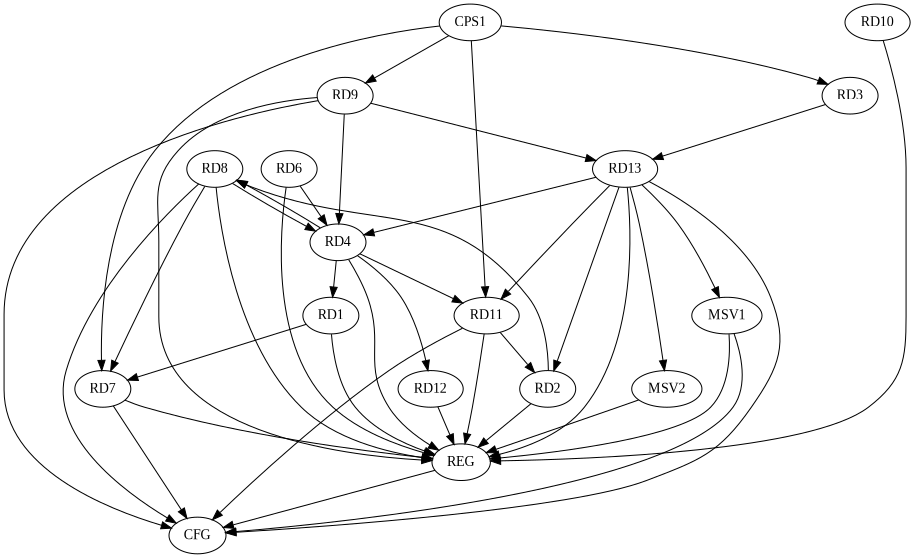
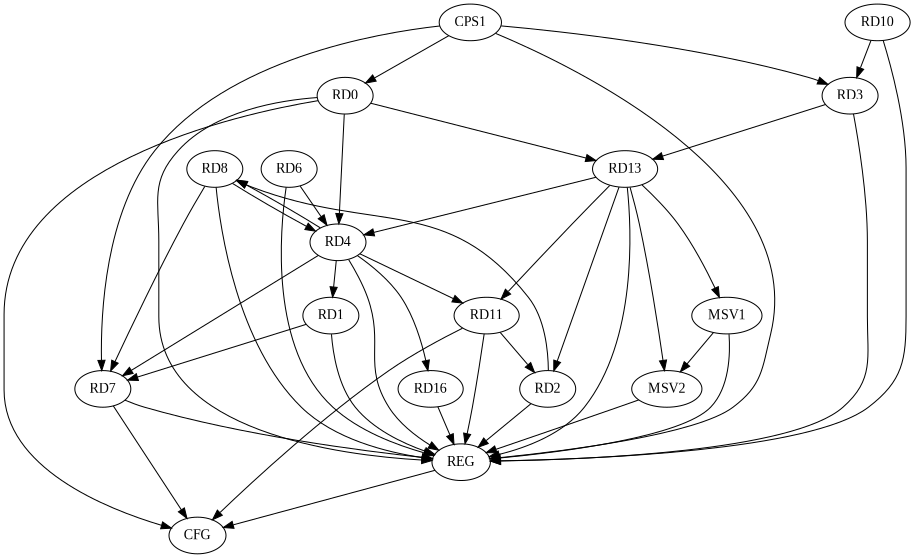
  strict digraph {
    fontname="Liberation Serif"
    node [fontname="Liberation Serif"]
    edge [fontname="Liberation Serif"]
    n1 [label=RD1]
    n2 [label=RD7]
    n3 [label=REG]
    n4 [label=CFG]
    n5 [label=RD2]
    n6 [label=RD8]
    n7 [label=RD4]
    n8 [label=RD3]
    n9 [label=RD13]
    n10 [label=RD11]
    n11 [label=MSV1]
    n12 [label=MSV2]
-   n13 [label=RD12]
+   n13 [label=RD16]
    n14 [label=RD6]
-   n15 [label=RD9]
+   n15 [label=RD0]
    n16 [label=RD10]
    n17 [label=CPS1]
    n1 -> n2
    n1 -> n3
    n2 -> n3
    n2 -> n4
    n3 -> n4
    n5 -> n3
    n5 -> n6
    n6 -> n2
    n6 -> n3
-   n6 -> n4
    n6 -> n7
    n7 -> n1
+   n7 -> n2
    n7 -> n3
    n7 -> n6
    n7 -> n10
    n7 -> n13
+   n8 -> n3
    n8 -> n9
    n9 -> n3
-   n9 -> n4
    n9 -> n5
    n9 -> n7
    n9 -> n10
    n9 -> n11
    n9 -> n12
    n10 -> n3
    n10 -> n4
    n10 -> n5
    n11 -> n3
-   n11 -> n4
+   n11 -> n12
    n12 -> n3
    n13 -> n3
    n14 -> n3
    n14 -> n7
    n15 -> n3
    n15 -> n4
    n15 -> n7
    n15 -> n9
    n16 -> n3
+   n16 -> n8
    n17 -> n2
-   n17 -> n10
+   n17 -> n3
    n17 -> n8
    n17 -> n15
  }
